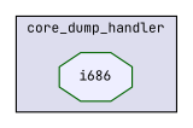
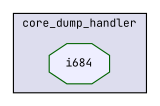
  digraph {
    compound=true
    fontname="JetBrains Mono"
-   n1 [fillcolor="#eeeeff" fontname="JetBrains Mono" fontsize=10 label=i686 pencolor=black shape=octagon style=filled color=darkgreen]
+   n1 [fillcolor="#eeeeff" fontname="JetBrains Mono" fontsize=10 label=i684 pencolor=black shape=octagon style=filled color=darkgreen]
    subgraph cluster_1 {
      bgcolor="#ddddee"
      fontsize=10
      label=core_dump_handler
      pencolor=black
      n1
    }
  }
